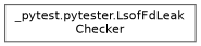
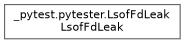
  digraph {
    rankdir=TB
-   n1 [color=grey40 fillcolor=white fontname=Helvetica fontsize=10 height=0.2 label="_pytest.pytester.LsofFdLeak\lChecker" shape=box style=filled width=0.4]
+   n1 [color=grey40 fillcolor=white fontname=Helvetica fontsize=10 height=0.2 label="_pytest.pytester.LsofFdLeak\lLsofFdLeak" shape=box style=filled width=0.4]
  }
